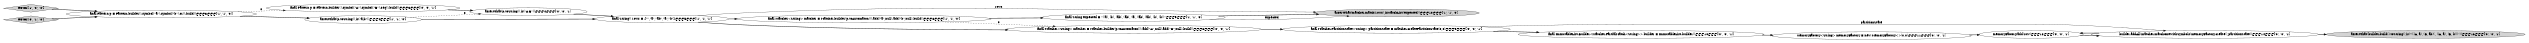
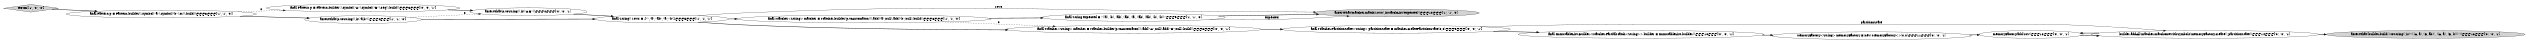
  digraph {
    rankdir=LR
    node [fillcolor=white shape=ellipse style=filled]
    edge [style=bold]
    n1 [label="memoryFactory.add(row)@@@13@@@['0', '0', '1']"]
    n2 [label="builder.addAll(matcher.matchOneWithSymbols(memoryFactory.create(),partitionState))@@@14@@@['0', '0', '1']"]
    n3 [fillcolor=lightgray label="assertThat(builder.build().toString(),is(\"(((A, a), (B, ab)(, ((A, a), (B, b)((\"))@@@16@@@['0', '0', '1']"]
    n4 [fillcolor=lightgray label="testOr['1', '0', '0']" shape=diamond]
    n5 [label="final Pattern p = Pattern.builder().symbol(\"a\").symbol(\"b\").or().build()@@@3@@@['1', '1', '0']"]
    n6 [label="final Pattern p = Pattern.builder().symbol(\"A\").symbol(\"B\").seq().build()@@@3@@@['0', '0', '1']"]
    n7 [label="assertThat(p.toString(),is(\"a|b\"))@@@4@@@['1', '1', '0']"]
    n8 [label="assertThat(p.toString(),is(\"A B\"))@@@4@@@['0', '0', '1']"]
    n9 [label="final ImmutableList.Builder<Matcher.PartialMatch<String>> builder = ImmutableList.builder()@@@10@@@['0', '0', '1']"]
    n10 [label="MemoryFactory<String> memoryFactory = new MemoryFactory<>(0,0)@@@11@@@['0', '0', '1']"]
    n11 [fillcolor=lightgray label="assertThat(matcher.match(rows),isMatchList(expected))@@@10@@@['1', '1', '0']"]
    n12 [label="final String(( rows = {\"\",\"a\",\"ab\",\"a\",\"b\"}@@@5@@@['1', '1', '1']"]
    n13 [label="final Matcher<String> matcher = Matcher.builder(p.toAutomaton()).add(\"a\",null).add(\"b\",null).build()@@@8@@@['1', '1', '0']"]
    n14 [label="final Matcher<String> matcher = Matcher.builder(p.toAutomaton()).add(\"A\",null).add(\"B\",null).build()@@@8@@@['0', '0', '1']"]
    n15 [label="final Matcher.PartitionState<String> partitionState = matcher.createPartitionState(0,0)@@@9@@@['0', '0', '1']"]
    n16 [label="final String expected = \"((a(, (b(, (ab(, (ab(, (a(, (ab(, (ab(, (b(, (b((\"@@@9@@@['1', '1', '0']"]
-   n17 [fillcolor=lightgray label="testOr['0', '1', '0']" shape=diamond]
    n1 -> n2
    n2 -> n1
    n2 -> n3
    n4 -> n5
    n5 -> n6 [label=0 style=dashed]
    n5 -> n7
    n6 -> n8
    n7 -> n8 [label=0 style=dashed]
    n7 -> n12
    n8 -> n12
    n9 -> n10
    n10 -> n1
    n12 -> n11 [label=rows style=solid]
    n12 -> n13
    n12 -> n14
    n13 -> n14 [label=0 style=dashed]
    n13 -> n16
    n14 -> n15
    n15 -> n2 [label=partitionState style=solid]
    n15 -> n9
    n16 -> n11
    n16 -> n11 [label=expected style=solid]
-   n17 -> n5
  }
